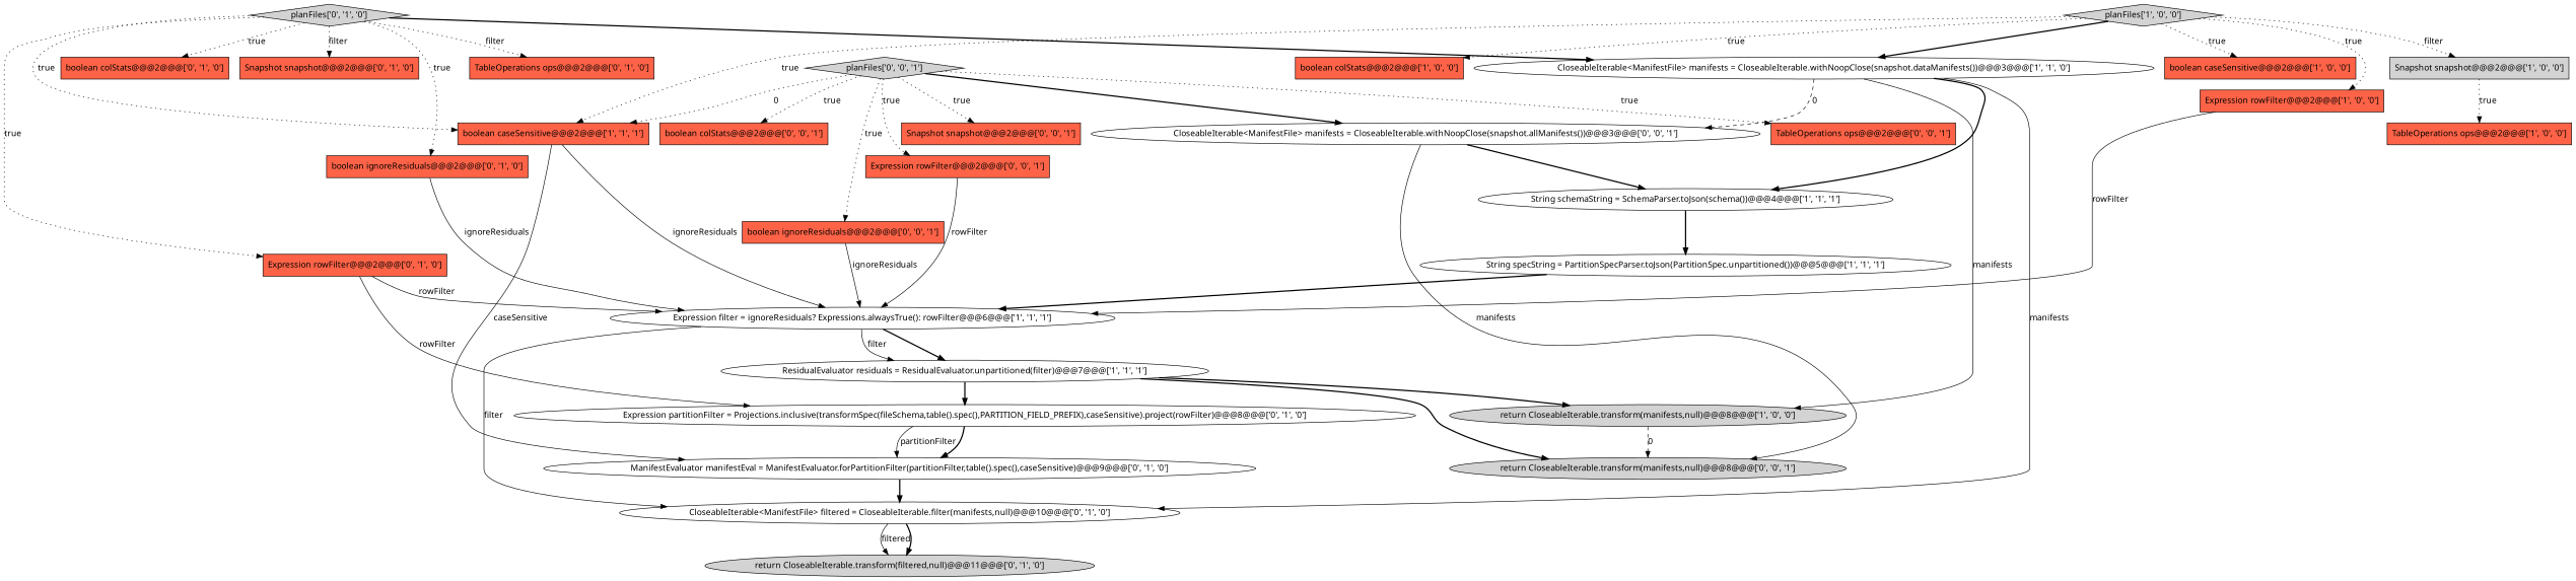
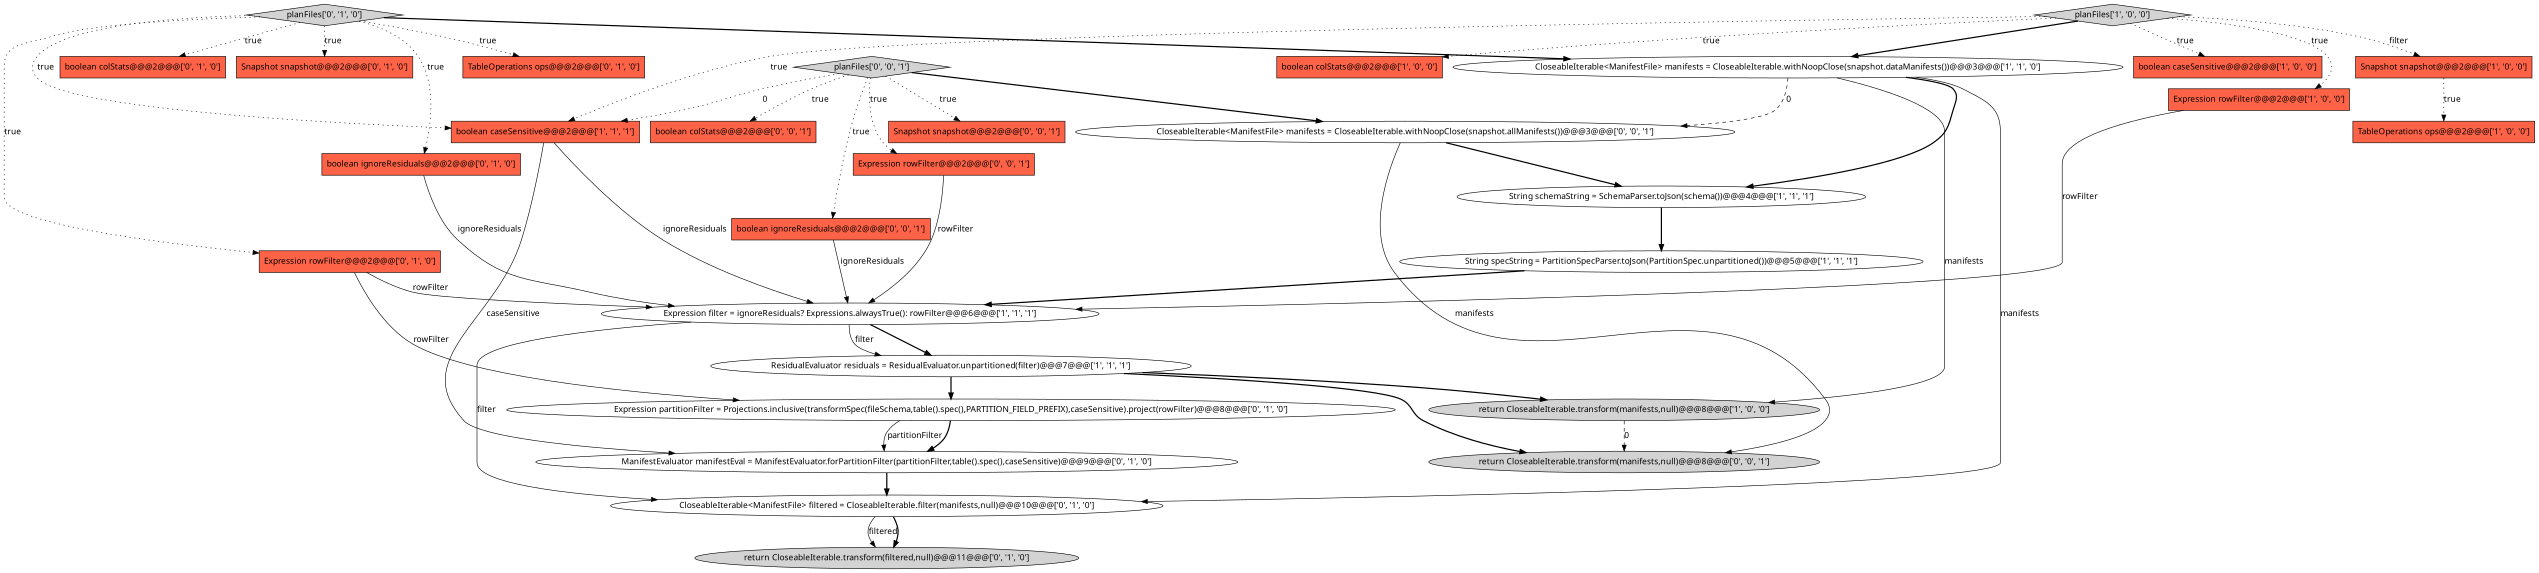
  digraph {
    fontname="Noto Sans"
    node [fillcolor=tomato fontname="Noto Sans" shape=box style=filled]
    edge [fontname="Noto Sans" style=dotted]
    n1 [label="boolean colStats@@@2@@@['0', '1', '0']"]
    n2 [fillcolor=lightgray label="return CloseableIterable.transform(filtered,null)@@@11@@@['0', '1', '0']" shape=ellipse]
    n3 [label="Snapshot snapshot@@@2@@@['0', '0', '1']"]
    n4 [label="Snapshot snapshot@@@2@@@['0', '1', '0']"]
    n5 [label="boolean colStats@@@2@@@['1', '0', '0']"]
    n6 [label="TableOperations ops@@@2@@@['0', '1', '0']"]
    n7 [label="Expression rowFilter@@@2@@@['1', '0', '0']"]
    n8 [fillcolor=white label="Expression filter = ignoreResiduals? Expressions.alwaysTrue(): rowFilter@@@6@@@['1', '1', '1']" shape=ellipse]
    n9 [fillcolor=white label="CloseableIterable<ManifestFile> filtered = CloseableIterable.filter(manifests,null)@@@10@@@['0', '1', '0']" shape=ellipse]
    n10 [fillcolor=white label="ResidualEvaluator residuals = ResidualEvaluator.unpartitioned(filter)@@@7@@@['1', '1', '1']" shape=ellipse]
    n11 [label="boolean caseSensitive@@@2@@@['1', '1', '1']"]
    n12 [fillcolor=white label="ManifestEvaluator manifestEval = ManifestEvaluator.forPartitionFilter(partitionFilter,table().spec(),caseSensitive)@@@9@@@['0', '1', '0']" shape=ellipse]
    n13 [fillcolor=lightgray label="planFiles['1', '0', '0']" shape=diamond]
    n14 [fillcolor=white label="CloseableIterable<ManifestFile> manifests = CloseableIterable.withNoopClose(snapshot.dataManifests())@@@3@@@['1', '1', '0']" shape=ellipse]
-   n15 [fillcolor=lightgray label="Snapshot snapshot@@@2@@@['1', '0', '0']"]
+   n15 [label="Snapshot snapshot@@@2@@@['1', '0', '0']"]
    n16 [label="boolean caseSensitive@@@2@@@['1', '0', '0']"]
    n17 [label="TableOperations ops@@@2@@@['1', '0', '0']"]
    n18 [fillcolor=lightgray label="return CloseableIterable.transform(manifests,null)@@@8@@@['1', '0', '0']" shape=ellipse]
    n19 [fillcolor=white label="CloseableIterable<ManifestFile> manifests = CloseableIterable.withNoopClose(snapshot.allManifests())@@@3@@@['0', '0', '1']" shape=ellipse]
    n20 [fillcolor=white label="String schemaString = SchemaParser.toJson(schema())@@@4@@@['1', '1', '1']" shape=ellipse]
    n21 [fillcolor=lightgray label="return CloseableIterable.transform(manifests,null)@@@8@@@['0', '0', '1']" shape=ellipse]
    n22 [fillcolor=white label="String specString = PartitionSpecParser.toJson(PartitionSpec.unpartitioned())@@@5@@@['1', '1', '1']" shape=ellipse]
    n23 [label="boolean ignoreResiduals@@@2@@@['0', '0', '1']"]
-   n24 [label="TableOperations ops@@@2@@@['0', '0', '1']"]
    n25 [label="Expression rowFilter@@@2@@@['0', '1', '0']"]
    n26 [fillcolor=white label="Expression partitionFilter = Projections.inclusive(transformSpec(fileSchema,table().spec(),PARTITION_FIELD_PREFIX),caseSensitive).project(rowFilter)@@@8@@@['0', '1', '0']" shape=ellipse]
    n27 [label="boolean ignoreResiduals@@@2@@@['0', '1', '0']"]
    n28 [label="boolean colStats@@@2@@@['0', '0', '1']"]
    n29 [label="Expression rowFilter@@@2@@@['0', '0', '1']"]
    n30 [fillcolor=lightgray label="planFiles['0', '0', '1']" shape=diamond]
    n31 [fillcolor=lightgray label="planFiles['0', '1', '0']" shape=diamond]
    n7 -> n8 [label=rowFilter style=solid]
    n8 -> n9 [label=filter style=solid]
    n8 -> n10 [label=filter style=solid]
    n8 -> n10 [style=bold]
    n9 -> n2 [label=filtered style=solid]
    n9 -> n2 [style=bold]
    n10 -> n18 [style=bold]
    n10 -> n21 [style=bold]
    n10 -> n26 [style=bold]
    n11 -> n8 [label=ignoreResiduals style=solid]
    n11 -> n12 [label=caseSensitive style=solid]
    n12 -> n9 [style=bold]
    n13 -> n5 [label=true]
    n13 -> n7 [label=true]
    n13 -> n11 [label=true]
    n13 -> n14 [style=bold]
    n13 -> n15 [label=filter]
    n13 -> n16 [label=true]
    n14 -> n9 [label=manifests style=solid]
    n14 -> n18 [label=manifests style=solid]
    n14 -> n19 [label=0 style=dashed]
    n14 -> n20 [style=bold]
    n15 -> n17 [label=true]
    n18 -> n21 [label=0 style=dashed]
    n19 -> n20 [style=bold]
    n19 -> n21 [label=manifests style=solid]
    n20 -> n22 [style=bold]
    n22 -> n8 [style=bold]
    n23 -> n8 [label=ignoreResiduals style=solid]
    n25 -> n8 [label=rowFilter style=solid]
    n25 -> n26 [label=rowFilter style=solid]
    n26 -> n12 [label=partitionFilter style=solid]
    n26 -> n12 [style=bold]
    n27 -> n8 [label=ignoreResiduals style=solid]
    n29 -> n8 [label=rowFilter style=solid]
    n30 -> n3 [label=true]
    n30 -> n11 [label=0]
    n30 -> n19 [style=bold]
    n30 -> n23 [label=true]
-   n30 -> n24 [label=true]
    n30 -> n28 [label=true]
    n30 -> n29 [label=true]
    n31 -> n1 [label=true]
-   n31 -> n4 [label=filter]
-   n31 -> n6 [label=filter]
+   n31 -> n4 [label=true]
+   n31 -> n6 [label=true]
    n31 -> n11 [label=true]
    n31 -> n14 [style=bold]
    n31 -> n25 [label=true]
    n31 -> n27 [label=true]
  }
